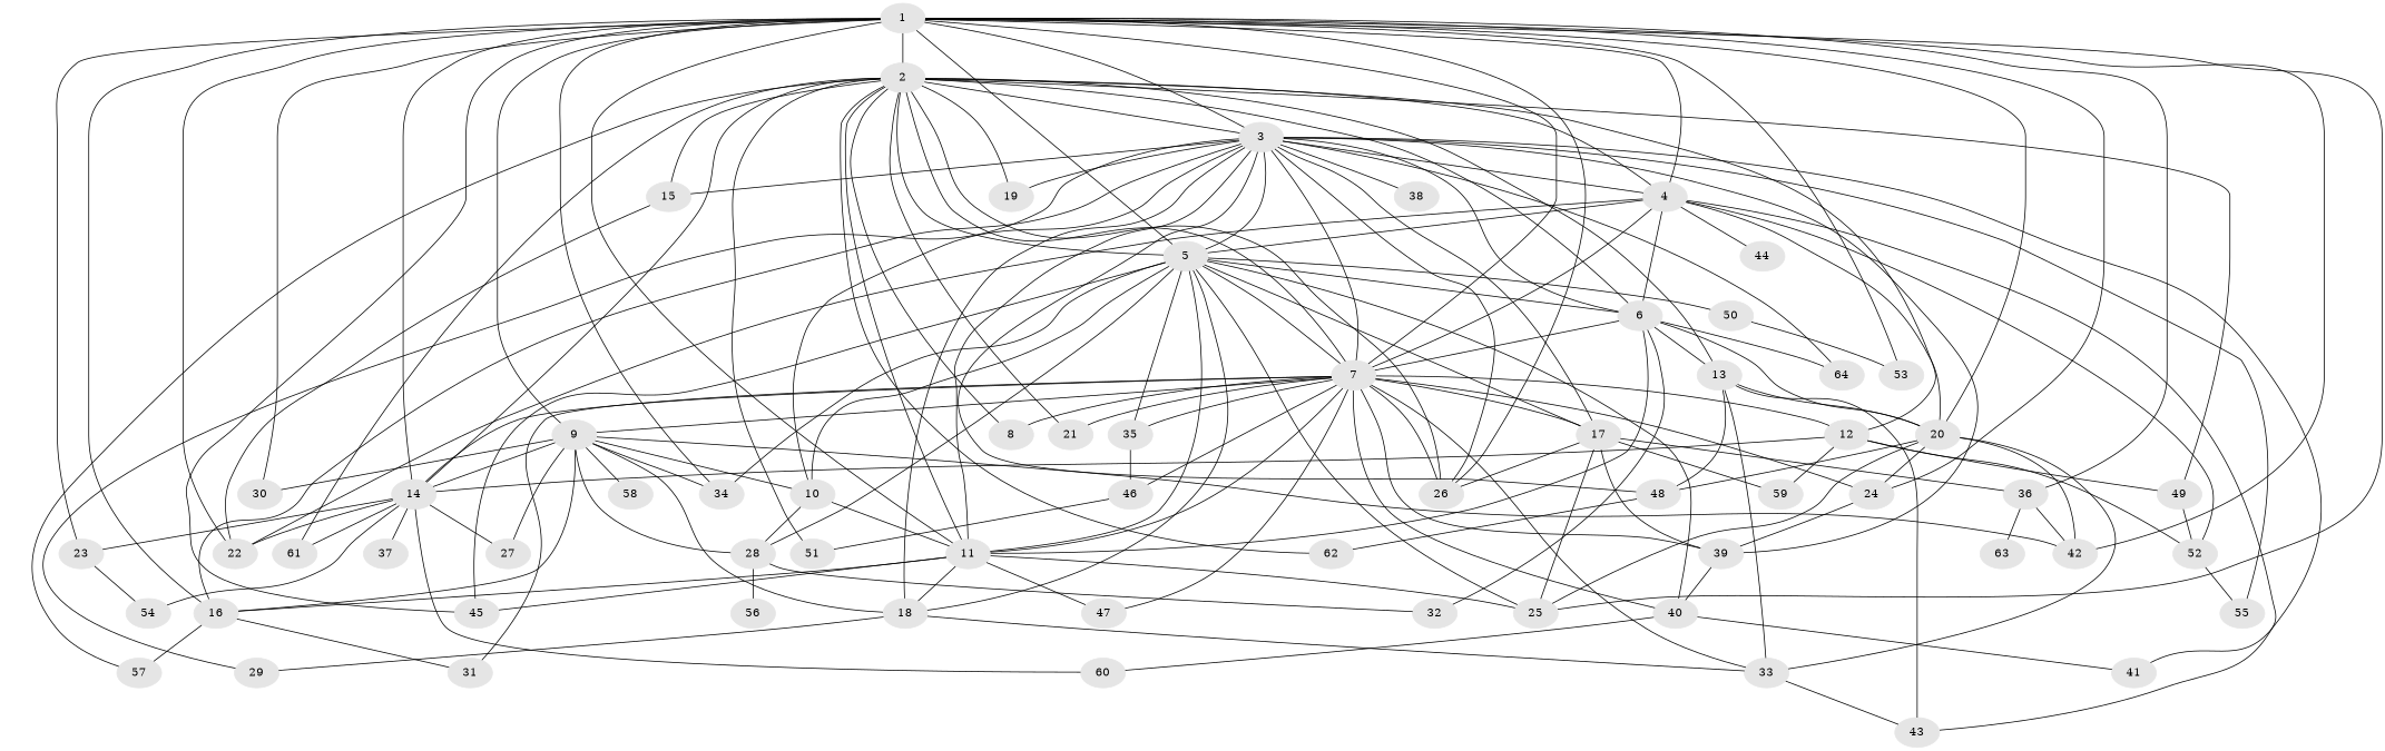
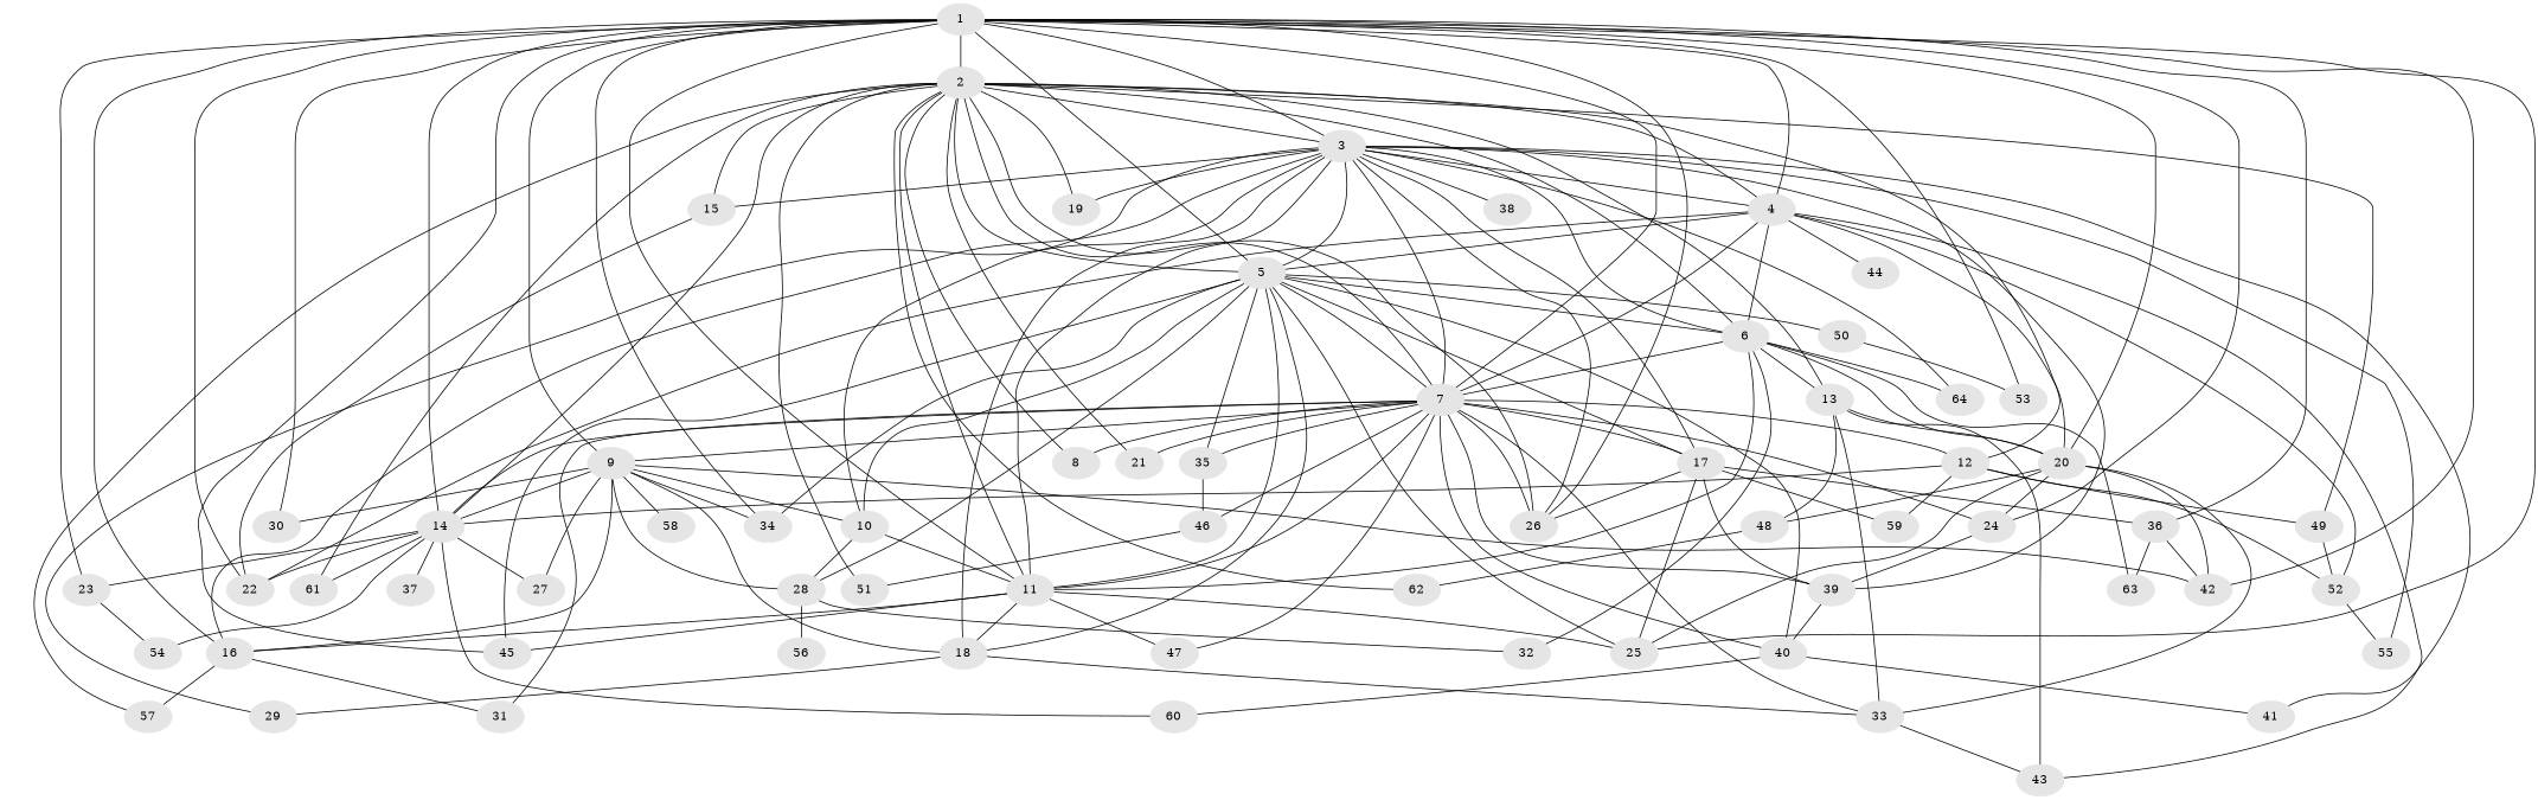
  graph {
    node [color=gray90 style=filled]
    edge [weight=1.0]
    1
    2
    3
    4
    5
    7
    9
    11
    14
    16
    20
    22
    23
    24
    25
    26
    30
    36
    42
    45
    53
    34
    6
    8
    12
    13
    15
    19
    21
    49
    51
    57
    61
    62
    10
    17
    18
    29
    38
    39
    41
    48
    55
    64
    43
    44
    52
    28
    35
    40
    50
    32
    63
    31
    33
    46
    47
    27
    58
    37
    54
    60
    59
    56
    1 -- 2 [weight=4.0]
    1 -- 3 [weight=2.0]
    1 -- 4 [weight=2.0]
    1 -- 5 [weight=4.0]
    1 -- 7 [weight=2.0]
    1 -- 9 [weight=11.0]
    1 -- 11
    1 -- 14
    1 -- 16
    1 -- 20 [weight=2.0]
    1 -- 22
    1 -- 23 [weight=3.0]
    1 -- 24
    1 -- 25
    1 -- 26
    1 -- 30
    1 -- 36 [weight=2.0]
    1 -- 42
    1 -- 45
    1 -- 53
    1 -- 34 [weight=2.0]
    2 -- 3 [weight=3.0]
    2 -- 4 [weight=2.0]
    2 -- 5 [weight=4.0]
    2 -- 7 [weight=3.0]
    2 -- 11
    2 -- 14
    2 -- 26
    2 -- 6 [weight=2.0]
    2 -- 8
    2 -- 12
    2 -- 13
    2 -- 15
    2 -- 19
    2 -- 21
    2 -- 49
    2 -- 51
    2 -- 57
    2 -- 61
    2 -- 62
    3 -- 4 [weight=2.0]
    3 -- 5 [weight=2.0]
    3 -- 7
    3 -- 11
    3 -- 16
    3 -- 26
    3 -- 6
    3 -- 15
    3 -- 19
    3 -- 10
    3 -- 17
    3 -- 18
    3 -- 29
    3 -- 38
    3 -- 39
    3 -- 41
-   3 -- 48
    3 -- 55
    3 -- 64
    4 -- 5 [weight=2.0]
    4 -- 7
    4 -- 20
    4 -- 22
    4 -- 6
    4 -- 43
    4 -- 44
    4 -- 52
    5 -- 7 [weight=2.0]
    5 -- 11 [weight=2.0]
    5 -- 25
    5 -- 45
    5 -- 34
    5 -- 6 [weight=3.0]
    5 -- 10
    5 -- 17
    5 -- 18
    5 -- 28
    5 -- 35
    5 -- 40
    5 -- 50
    7 -- 9
    7 -- 11
    7 -- 14
    7 -- 24
    7 -- 26 [weight=2.0]
    7 -- 8
    7 -- 12
    7 -- 21
    7 -- 17
    7 -- 39 [weight=2.0]
    7 -- 35
    7 -- 40
    7 -- 31
    7 -- 33
    7 -- 46
    7 -- 47
    9 -- 14 [weight=3.0]
    9 -- 16
    9 -- 30
    9 -- 42 [weight=2.0]
    9 -- 34
    9 -- 10
    9 -- 18
    9 -- 28
    9 -- 27
    9 -- 58 [weight=2.0]
    11 -- 16
    11 -- 25
    11 -- 45
    11 -- 18
    11 -- 47
    14 -- 22
    14 -- 23
    14 -- 61
    14 -- 27
    14 -- 37 [weight=2.0]
    14 -- 54
    14 -- 60
    16 -- 57
    16 -- 31
    20 -- 24
    20 -- 25
    20 -- 42 [weight=2.0]
    20 -- 48
    20 -- 33
    23 -- 54
    24 -- 39
    36 -- 42
    36 -- 63
    6 -- 7
    6 -- 11
    6 -- 20
    6 -- 13
    6 -- 64
    6 -- 32
+   6 -- 63
    12 -- 14
    12 -- 49
    12 -- 52
    12 -- 59
    13 -- 20
    13 -- 48
    13 -- 43
    13 -- 33
    15 -- 22
    49 -- 52
    10 -- 11 [weight=2.0]
    10 -- 28
    17 -- 25
    17 -- 26
    17 -- 36
    17 -- 39
    17 -- 59 [weight=2.0]
    18 -- 29
    18 -- 33
    39 -- 40
    48 -- 62
    52 -- 55
    28 -- 32
    28 -- 56
    35 -- 46
    40 -- 41
    40 -- 60
    50 -- 53
    33 -- 43
    46 -- 51
  }
